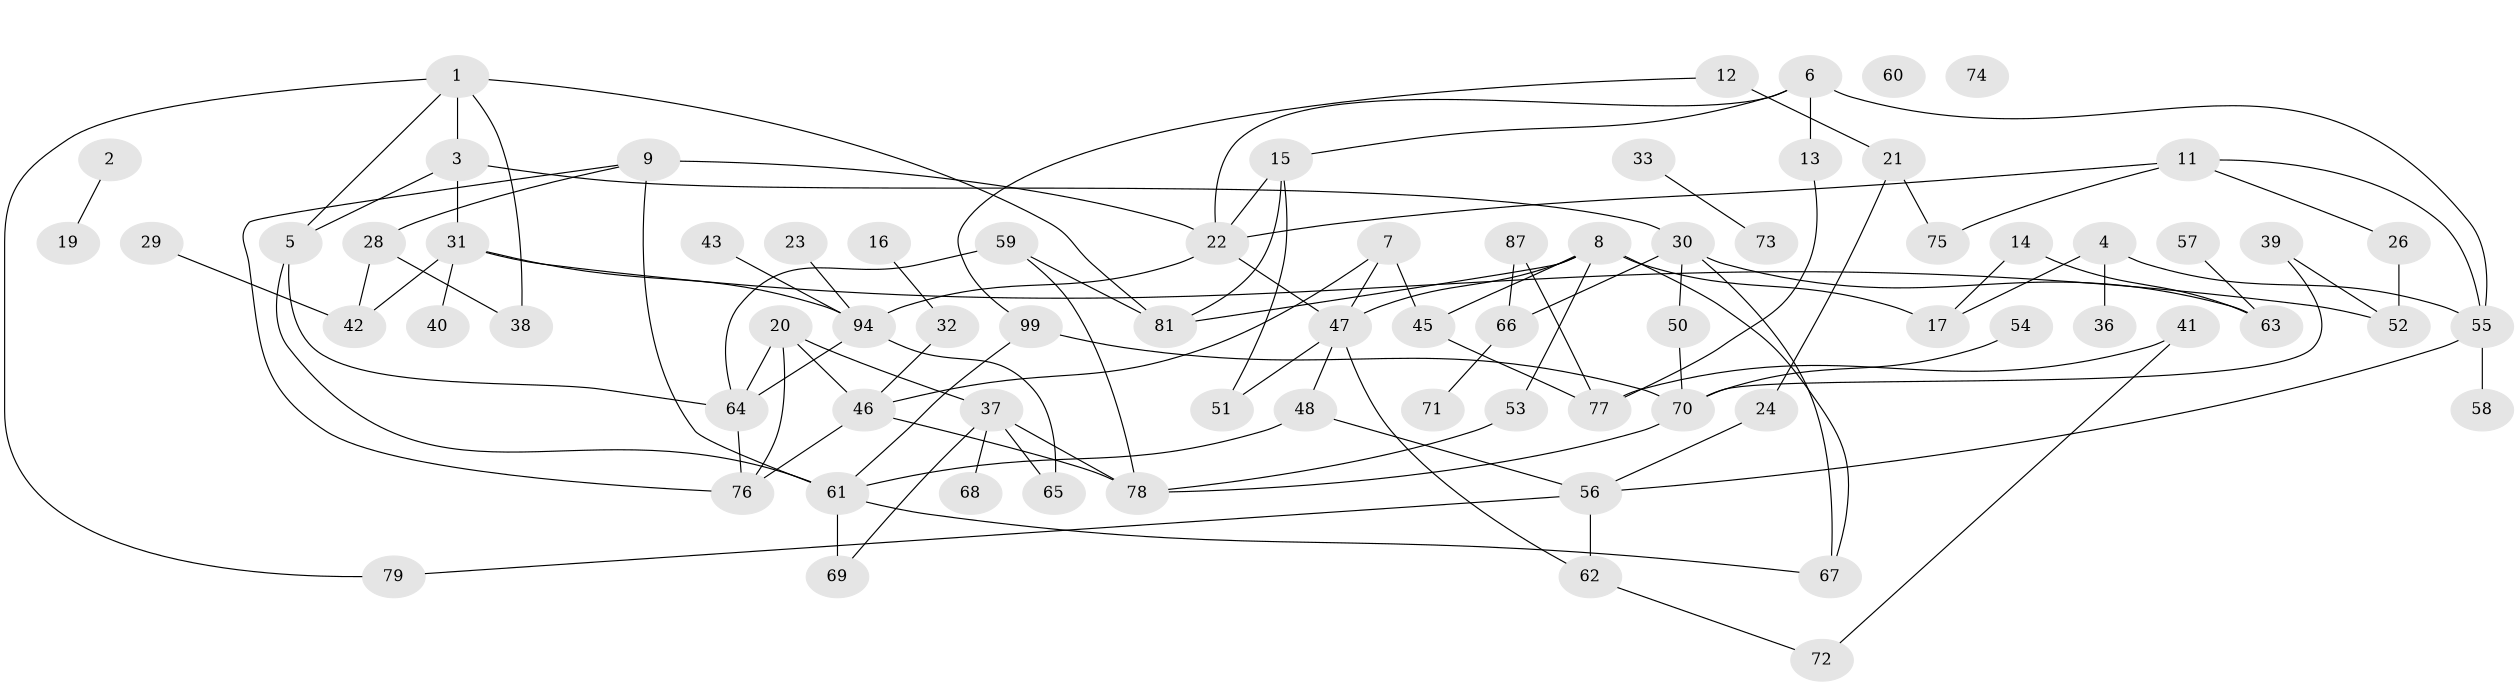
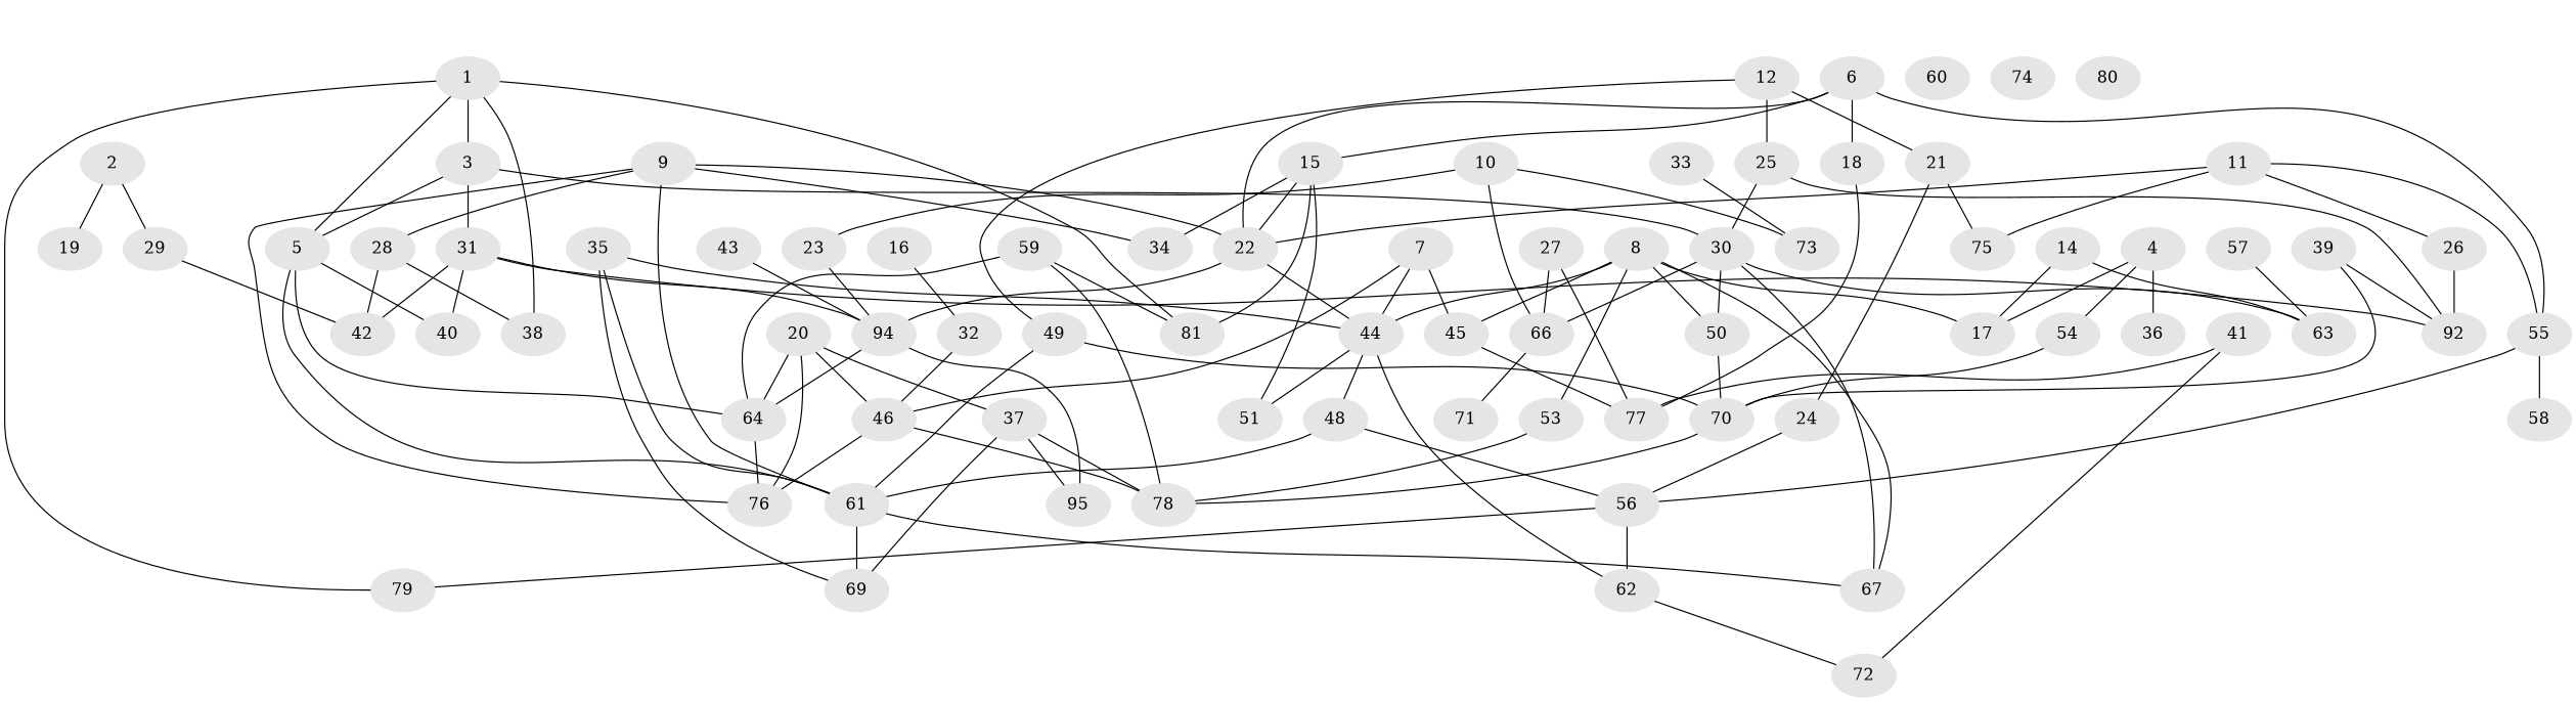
  graph {
    node [color=gray90 style=filled]
    1
    3
    5
    38
    79
    81
    30
    31
    40
    61
    64
    2
    19
    29
    42
    67
    66
    63
    50
    n20 [label=94]
-   52
+   52 [label=92]
    4
    17
    36
    54
    70
    69
    76
    6
    15
-   18 [label=13]
+   18
    22
    55
+   34
    51
    77
-   47
+   47 [label=44]
    56
    58
    7
    45
    46
    78
    48
    62
    8
    53
    9
    28
+   10
    23
    73
    71
    11
    26
    75
    12
    21
-   49 [label=99]
+   25
+   49
    24
    14
    16
    32
    20
    37
-   65
-   68
-   27 [label=87]
+   65 [label=95]
+   27
    43
    33
+   35
    39
    41
    72
    57
    59
    60
    74
+   80
    1 -- 3
    1 -- 5
    1 -- 38
    1 -- 79
    1 -- 81
    3 -- 5
    3 -- 30
    3 -- 31
+   5 -- 40
    5 -- 61
    5 -- 64
    30 -- 67
    30 -- 66
    30 -- 63
    30 -- 50
    31 -- 40
    31 -- 42
    31 -- n20
    31 -- 52
    61 -- 67
    61 -- 69
    64 -- 76
    2 -- 19
+   2 -- 29
    29 -- 42
    66 -- 71
    50 -- 70
    n20 -- 64
    n20 -- 65
    4 -- 17
    4 -- 36
-   4 -- 55
+   4 -- 54
    54 -- 70
    70 -- 78
    6 -- 15
    6 -- 18
    6 -- 22
    6 -- 55
    15 -- 81
    15 -- 22
+   15 -- 34
    15 -- 51
    18 -- 77
    22 -- n20
    22 -- 47
    55 -- 56
    55 -- 58
    47 -- 51
    47 -- 48
    47 -- 62
    56 -- 79
    56 -- 62
    7 -- 47
    7 -- 45
    7 -- 46
    45 -- 77
    46 -- 76
    46 -- 78
    48 -- 61
    48 -- 56
    62 -- 72
-   8 -- 81
+   8 -- 50
    8 -- 67
    8 -- 17
    8 -- 47
    8 -- 45
    8 -- 53
    53 -- 78
    9 -- 61
    9 -- 76
    9 -- 22
+   9 -- 34
    9 -- 28
    28 -- 38
    28 -- 42
+   10 -- 66
+   10 -- 23
+   10 -- 73
    23 -- n20
    11 -- 22
    11 -- 55
    11 -- 26
    11 -- 75
    26 -- 52
    12 -- 21
+   12 -- 25
    12 -- 49
    21 -- 75
    21 -- 24
+   25 -- 30
+   25 -- 52
    49 -- 61
    49 -- 70
    24 -- 56
    14 -- 63
    14 -- 17
    16 -- 32
    32 -- 46
    20 -- 64
    20 -- 76
    20 -- 46
    20 -- 37
    37 -- 69
    37 -- 78
    37 -- 65
-   37 -- 68
    27 -- 66
    27 -- 77
    43 -- n20
    33 -- 73
+   35 -- 61
+   35 -- 69
+   35 -- 47
    39 -- 52
    39 -- 70
    41 -- 77
    41 -- 72
    57 -- 63
    59 -- 81
    59 -- 64
    59 -- 78
  }
